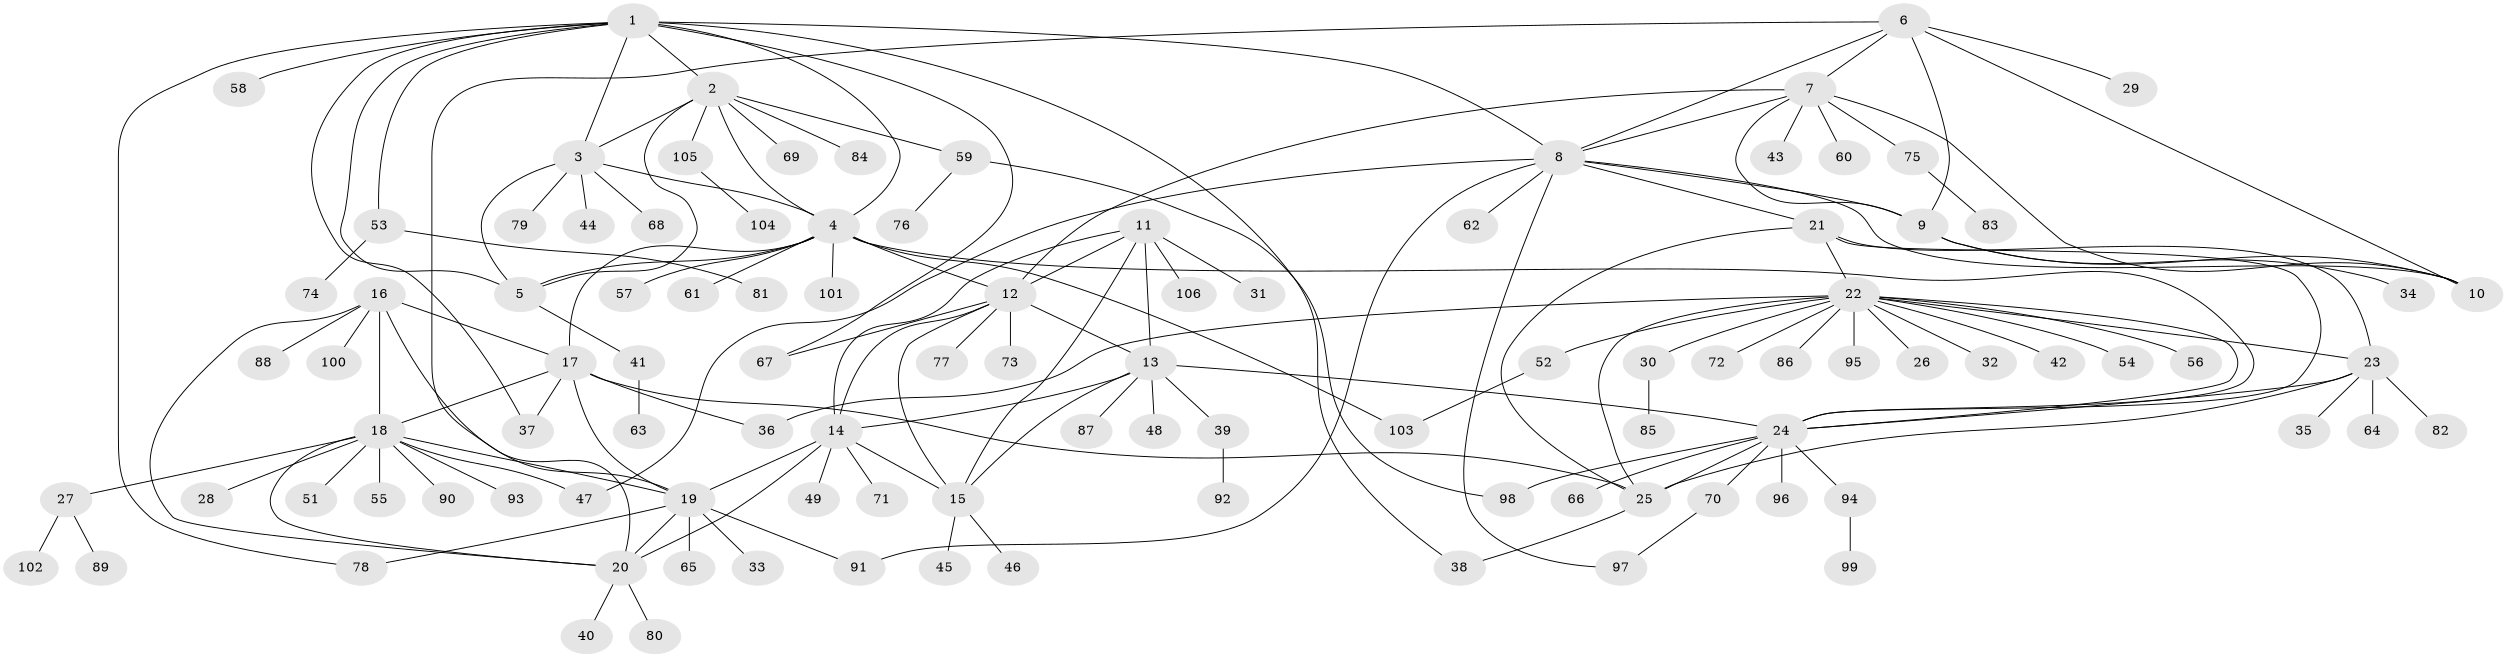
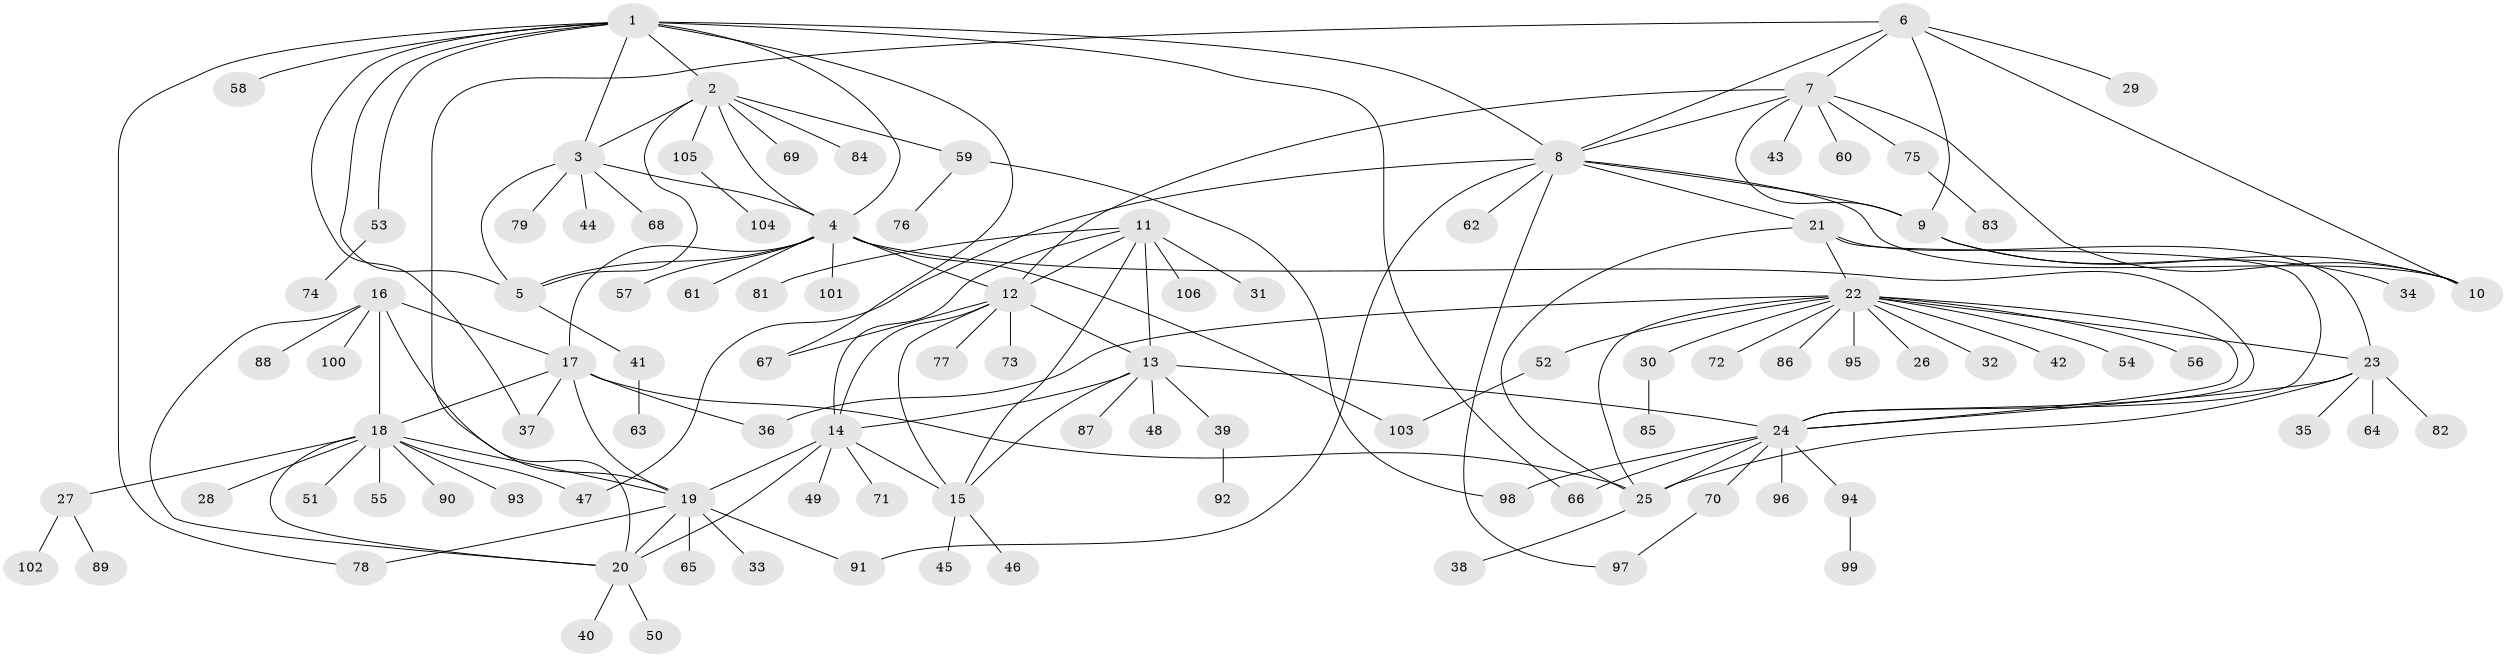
  graph {
    node [color=gray90 style=filled]
    1
    2
    3
    4
    5
    8
    37
    38
    53
    58
    67
    78
    59
    69
    84
    105
    44
    68
    79
    12
    17
    24
    57
    61
    101
    103
    41
    9
    10
    21
    47
    62
    91
    97
    74
    81
    98
    76
    104
    13
    14
    15
    73
    77
    19
    18
    25
    36
    66
    70
    94
    96
    63
    6
    7
    20
    29
    43
    60
    75
    34
    40
-   80
+   80 [label=50]
    83
    22
    23
    11
    31
    106
    39
    48
    87
    49
    71
    45
    46
    92
    33
    65
    16
    88
    100
    27
    28
    51
    55
    90
    93
    89
    102
    26
    30
    32
    42
    52
    54
    56
    72
    86
    95
    35
    64
    82
    85
    99
    1 -- 2
    1 -- 3
    1 -- 4
    1 -- 5
    1 -- 8
    1 -- 37
-   1 -- 38
+   1 -- 66
    1 -- 53
    1 -- 58
    1 -- 67
    1 -- 78
    2 -- 3
    2 -- 4
    2 -- 5
    2 -- 59
    2 -- 69
    2 -- 84
    2 -- 105
    3 -- 4
    3 -- 5
    3 -- 44
    3 -- 68
    3 -- 79
    4 -- 5
    4 -- 12
    4 -- 17
    4 -- 24
    4 -- 57
    4 -- 61
    4 -- 101
    4 -- 103
    5 -- 41
    8 -- 9
    8 -- 10
    8 -- 21
    8 -- 47
    8 -- 62
    8 -- 91
    8 -- 97
    53 -- 74
-   53 -- 81
+   11 -- 81
    59 -- 98
    59 -- 76
    105 -- 104
    12 -- 67
    12 -- 13
    12 -- 14
    12 -- 15
    12 -- 73
    12 -- 77
    17 -- 37
    17 -- 19
    17 -- 18
    17 -- 25
    17 -- 36
    24 -- 98
    24 -- 25
    24 -- 66
    24 -- 70
    24 -- 94
    24 -- 96
    41 -- 63
    9 -- 10
    9 -- 34
    21 -- 24
    21 -- 25
    21 -- 22
    21 -- 23
    13 -- 24
    13 -- 14
    13 -- 15
    13 -- 39
    13 -- 48
    13 -- 87
    14 -- 15
    14 -- 19
    14 -- 20
    14 -- 49
    14 -- 71
    15 -- 45
    15 -- 46
    19 -- 78
    19 -- 91
    19 -- 20
    19 -- 33
    19 -- 65
    18 -- 47
    18 -- 19
    18 -- 20
    18 -- 27
    18 -- 28
    18 -- 51
    18 -- 55
    18 -- 90
    18 -- 93
    25 -- 38
    70 -- 97
    94 -- 99
    6 -- 8
    6 -- 9
    6 -- 10
    6 -- 7
    6 -- 20
    6 -- 29
    7 -- 8
    7 -- 12
    7 -- 9
    7 -- 10
    7 -- 43
    7 -- 60
    7 -- 75
    20 -- 40
    20 -- 80
    75 -- 83
    22 -- 24
    22 -- 25
    22 -- 36
    22 -- 23
    22 -- 26
    22 -- 30
    22 -- 32
    22 -- 42
    22 -- 52
    22 -- 54
    22 -- 56
    22 -- 72
    22 -- 86
    22 -- 95
    23 -- 24
    23 -- 25
    23 -- 35
    23 -- 64
    23 -- 82
    11 -- 12
    11 -- 13
    11 -- 14
    11 -- 15
    11 -- 31
    11 -- 106
    39 -- 92
    16 -- 17
    16 -- 19
    16 -- 18
    16 -- 20
    16 -- 88
    16 -- 100
    27 -- 89
    27 -- 102
    30 -- 85
    52 -- 103
  }
